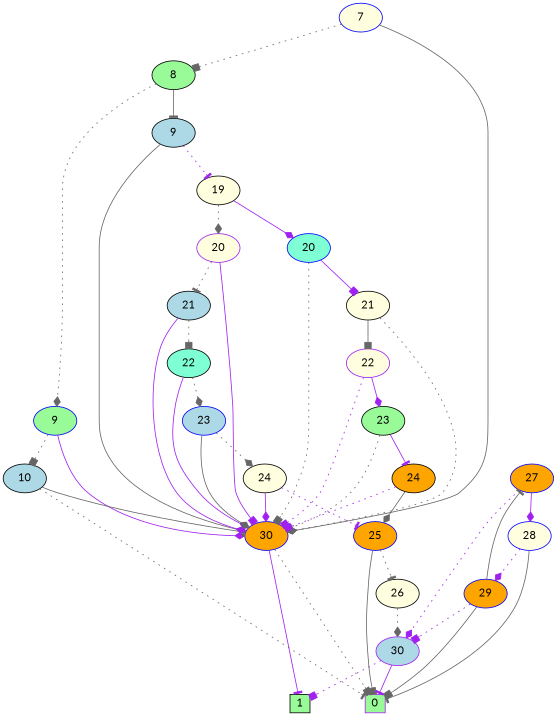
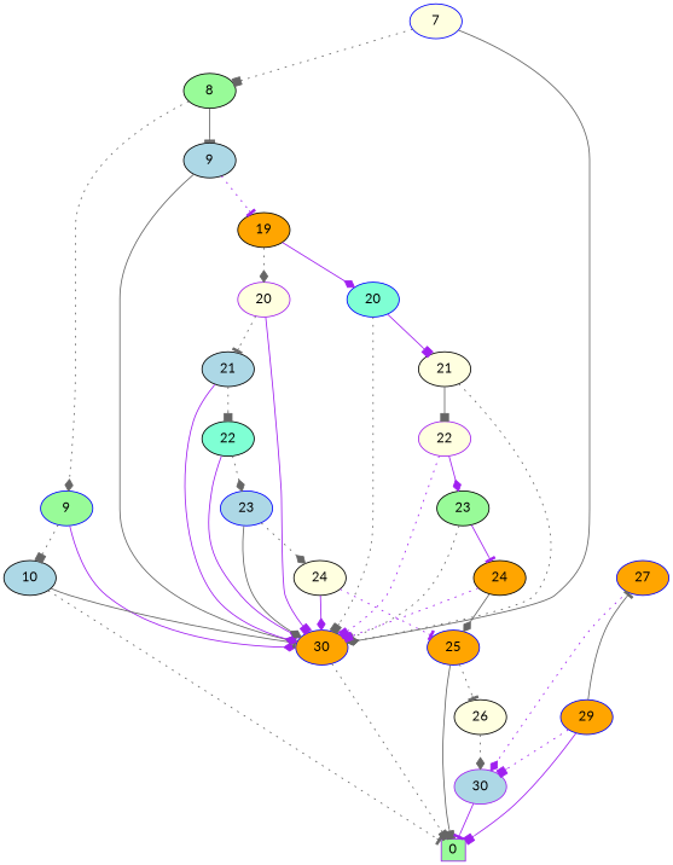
  digraph {
    fontname=Lato
    node [color=black fillcolor=lightyellow fontname=Lato style=filled]
    edge [arrowhead=diamond color=gray40 fontname=Lato style=dotted]
    n1 [color=purple fillcolor=palegreen height=0.3 label=0 shape=box width=0.3]
-   n2 [fillcolor=palegreen height=0.3 label=1 shape=box width=0.3]
    n3 [color=blue label=7]
    n4 [fillcolor=palegreen label=8]
    n5 [color=blue fillcolor=orange label=30]
    n6 [color=blue fillcolor=palegreen label=9]
    n7 [fillcolor=lightblue label=9]
    n8 [fillcolor=lightblue label=10]
-   n9 [label=19]
+   n9 [fillcolor=orange label=19]
    n10 [color=purple label=20]
    n11 [color=blue fillcolor=aquamarine label=20]
    n12 [fillcolor=lightblue label=21]
    n13 [label=21]
    n14 [fillcolor=aquamarine label=22]
    n15 [color=purple label=22]
    n16 [color=blue fillcolor=lightblue label=23]
    n17 [label=24]
    n18 [color=blue fillcolor=orange label=25]
    n19 [label=26]
    n20 [color=purple fillcolor=lightblue label=30]
    n21 [color=blue fillcolor=orange label=27]
-   n22 [color=blue label=28]
    n23 [color=blue fillcolor=orange label=29]
    n24 [fillcolor=palegreen label=23]
    n25 [fillcolor=orange label=24]
    n3 -> n4 [arrowhead=box]
    n3 -> n5 [style=filled]
    n4 -> n6
    n4 -> n7 [arrowhead=tee style=filled]
    n5 -> n1 [arrowhead=box]
-   n5 -> n2 [arrowhead=tee color=purple style=filled]
    n6 -> n5 [color=purple style=filled]
    n6 -> n8 [arrowhead=box]
    n7 -> n5 [style=filled]
    n7 -> n9 [arrowhead=tee color=purple]
    n8 -> n1 [arrowhead=tee]
    n8 -> n5 [arrowhead=tee style=filled]
    n9 -> n10
    n9 -> n11 [color=purple style=filled]
    n10 -> n5 [arrowhead=box color=purple style=filled]
    n10 -> n12 [arrowhead=tee]
    n11 -> n5 [arrowhead=box]
    n11 -> n13 [arrowhead=box color=purple style=filled]
    n12 -> n5 [color=purple style=filled]
    n12 -> n14 [arrowhead=box]
    n13 -> n5
    n13 -> n15 [arrowhead=box style=filled]
    n14 -> n5 [color=purple style=filled]
    n14 -> n16
    n15 -> n5 [arrowhead=box color=purple]
    n15 -> n24 [color=purple style=filled]
    n16 -> n5 [style=filled]
    n16 -> n17
    n17 -> n5 [color=purple style=filled]
    n17 -> n18 [arrowhead=tee color=purple]
    n18 -> n1 [arrowhead=box style=filled]
    n18 -> n19 [arrowhead=tee]
    n19 -> n20
    n20 -> n1 [arrowhead=tee color=purple style=filled]
-   n20 -> n2 [arrowhead=box color=purple]
    n21 -> n20 [color=purple]
-   n21 -> n22 [color=purple style=filled]
-   n22 -> n1 [arrowhead=tee style=filled]
-   n22 -> n23 [color=purple]
-   n23 -> n1 [arrowhead=box style=filled]
+   n23 -> n1 [arrowhead=box color=purple style=filled]
    n23 -> n20 [arrowhead=box color=purple]
    n23 -> n21 [arrowhead=tee style=filled]
    n24 -> n5 [arrowhead=box]
    n24 -> n25 [arrowhead=tee color=purple style=filled]
    n25 -> n5 [arrowhead=box color=purple]
    n25 -> n18 [style=filled]
  }
